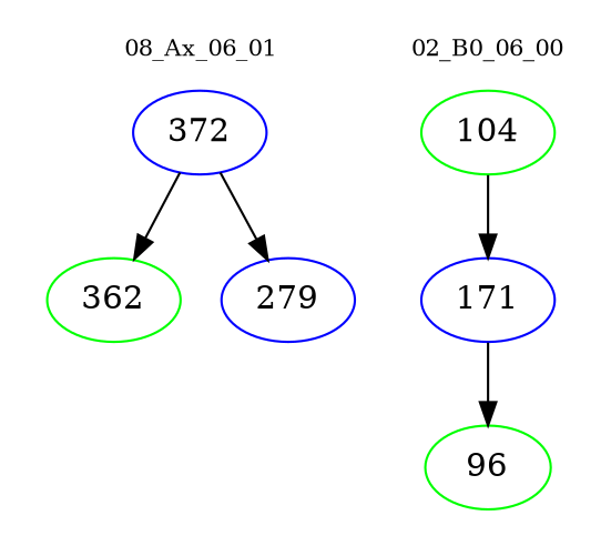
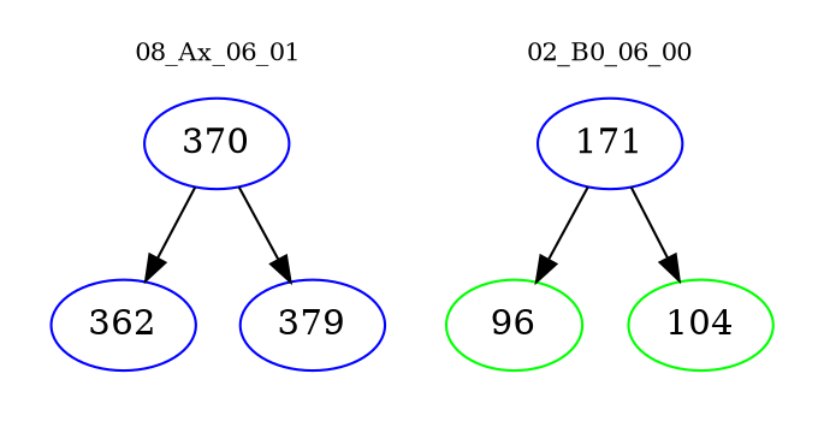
  digraph {
    node [color=blue]
    edge [color=black]
-   n1 [label=372]
-   n2 [color=green label=362]
-   n3 [label=279]
+   n1 [label=370]
+   n2 [label=362]
+   n3 [label=379]
    n4 [label=171]
    n5 [color=green label=96]
    n6 [color=green label=104]
    subgraph cluster_1 {
      color=white
      fontsize=10
      label="08_Ax_06_01"
      n1
      n2
      n3
    }
    subgraph cluster_2 {
      color=white
      fontsize=10
      label="02_B0_06_00"
      n4
      n5
      n6
    }
    n1 -> n2
    n1 -> n3
    n4 -> n5
-   n6 -> n4
+   n4 -> n6
  }
